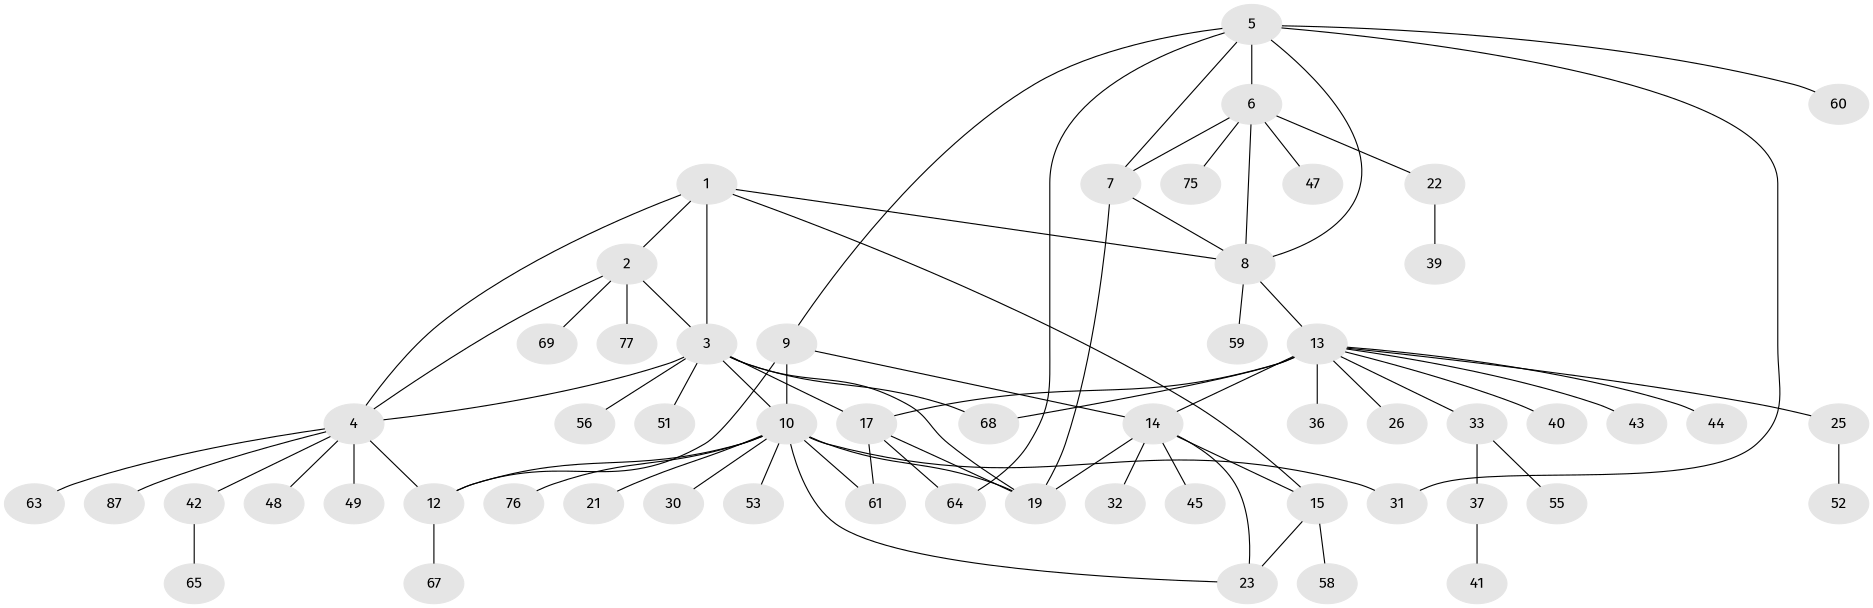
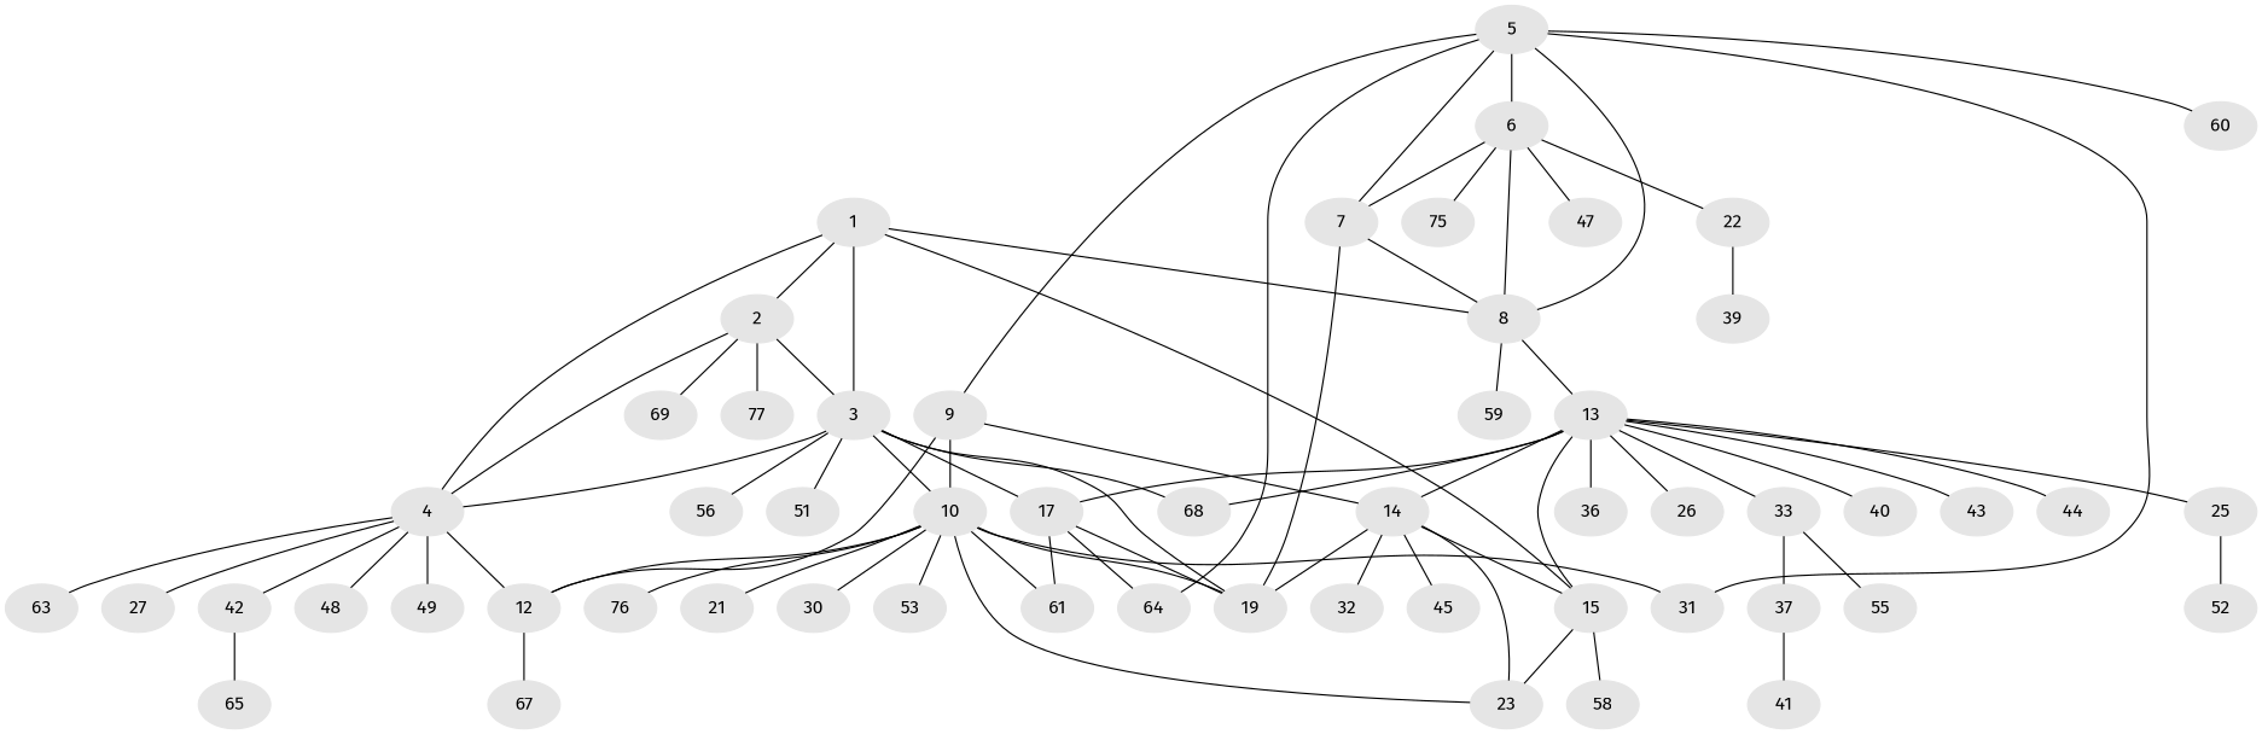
  graph {
    fontname="Fira Sans"
    node [color=gray90 fontname="Fira Sans" style=filled]
    edge [fontname="Fira Sans"]
    1 [super="+74"]
    2 [super="+46"]
    3 [super="+18"]
    4 [super="+29"]
    8 [super="+72"]
    15 [super="+50"]
    69
    77
    10 [super="+20"]
    17 [super="+38"]
    19 [super="+24"]
    51
    56
    68
    12 [super="+57"]
-   27 [super="+80" label=87]
+   27 [super="+80"]
    42 [super="+62"]
    48
    49
    63
    13 [super="+16"]
    59
    23 [super="+34"]
    58
    31
    21
    30
    53
    76
    61
    64
    67 [super="+70"]
    65
    5 [super="+66"]
    6 [super="+79"]
    7 [super="+35"]
    9 [super="+11"]
    60
    22 [super="+54"]
    47
    75
    14 [super="+28"]
    39
    25 [super="+71"]
    26
    33 [super="+73"]
    36
    40
    43
    44
    32
    45
    52
    37 [super="+78"]
    55
    41
    1 -- 2
    1 -- 3
    1 -- 4
    1 -- 8
    1 -- 15
    2 -- 3
    2 -- 4
    2 -- 69
    2 -- 77
    3 -- 4
    3 -- 10
    3 -- 17
    3 -- 19
    3 -- 51
    3 -- 56
    3 -- 68
    4 -- 12
    4 -- 27
    4 -- 42
    4 -- 48
    4 -- 49
    4 -- 63
    8 -- 13
    8 -- 59
    15 -- 23
    15 -- 58
    10 -- 19
    10 -- 12
    10 -- 23
    10 -- 31
    10 -- 21
    10 -- 30
    10 -- 53
    10 -- 76
    10 -- 61
    17 -- 19
    17 -- 61
    17 -- 64
    12 -- 67
    42 -- 65
+   13 -- 15 [weight=2]
    13 -- 17
    13 -- 68
    13 -- 14 [weight=2]
    13 -- 25
    13 -- 26
    13 -- 33
    13 -- 36
    13 -- 40
    13 -- 43
    13 -- 44
    5 -- 8
    5 -- 31
    5 -- 64
    5 -- 6
    5 -- 7
    5 -- 9
    5 -- 60
    6 -- 8
    6 -- 7
    6 -- 22
    6 -- 47
    6 -- 75
    7 -- 8
    7 -- 19
    9 -- 10 [weight=2]
    9 -- 12 [weight=2]
    9 -- 14
    22 -- 39
    14 -- 15
    14 -- 19
    14 -- 23
    14 -- 32
    14 -- 45
    25 -- 52
    33 -- 37
    33 -- 55
    37 -- 41
  }
